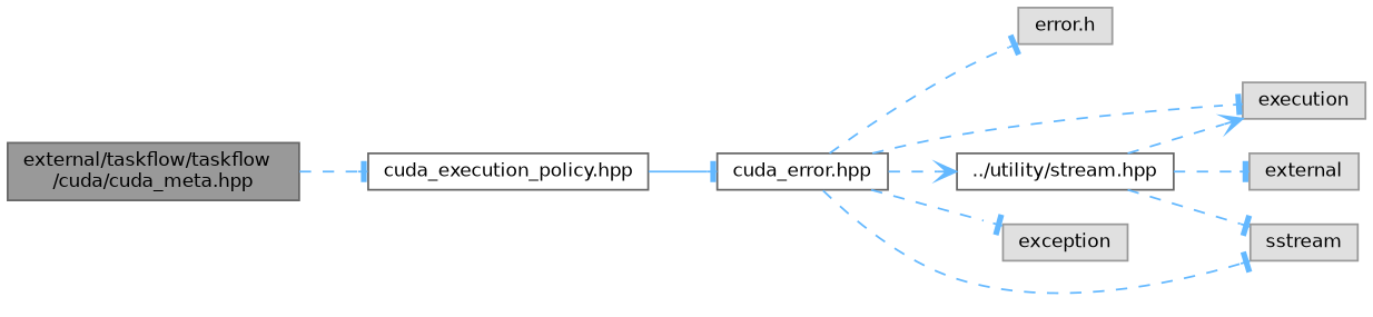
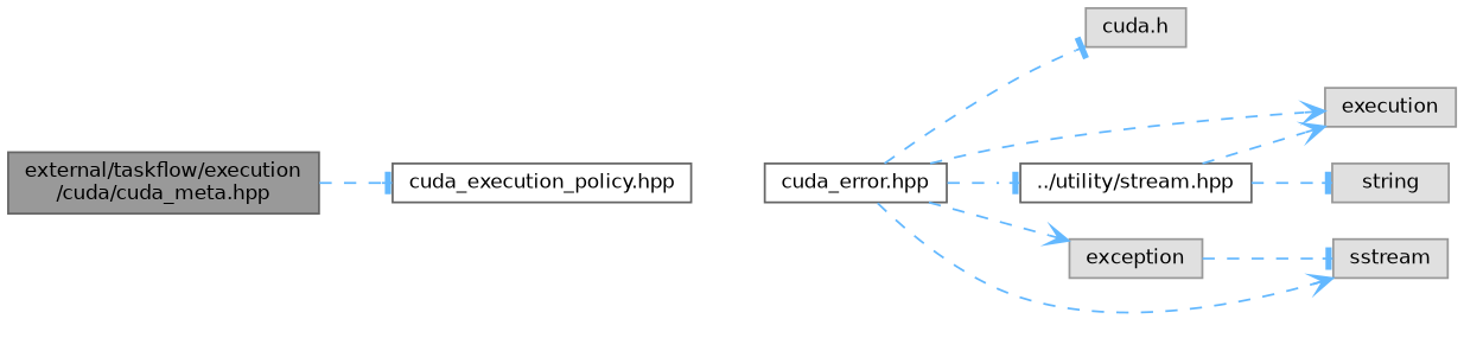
  digraph {
    rankdir=LR
    node [color=grey60 fillcolor="#E0E0E0" fontname=Helvetica fontsize=10 shape=box style=filled]
    edge [arrowhead=tee color=steelblue1 fontname=Helvetica fontsize=10 labelfontname=Helvetica labelfontsize=10 style=dashed]
-   n1 [color=gray40 fillcolor=grey60 fontcolor=black height=0.2 label="external/taskflow/taskflow\l/cuda/cuda_meta.hpp" width=0.4]
+   n1 [color=gray40 fillcolor=grey60 fontcolor=black height=0.2 label="external/taskflow/execution\l/cuda/cuda_meta.hpp" width=0.4]
    n2 [color=grey40 fillcolor=white height=0.2 label="cuda_execution_policy.hpp" width=0.4]
    n3 [color=grey40 fillcolor=white height=0.2 label="cuda_error.hpp" width=0.4]
-   n4 [height=0.2 label="error.h" width=0.4]
+   n4 [height=0.2 label="cuda.h" width=0.4]
    n5 [height=0.2 label=execution width=0.4]
    n6 [height=0.2 label=sstream width=0.4]
    n7 [height=0.2 label=exception width=0.4]
    n8 [color=grey40 fillcolor=white height=0.2 label="../utility/stream.hpp" width=0.4]
-   n9 [height=0.2 label=external width=0.4]
+   n9 [height=0.2 label=string width=0.4]
    n1 -> n2
-   n2 -> n3 [style=solid]
    n3 -> n4
-   n3 -> n5
-   n3 -> n6
-   n3 -> n7
-   n3 -> n8 [arrowhead=vee]
+   n3 -> n5 [arrowhead=vee]
+   n3 -> n6 [arrowhead=vee]
+   n3 -> n7 [arrowhead=vee]
+   n3 -> n8
    n8 -> n5 [arrowhead=vee]
-   n8 -> n6
+   n7 -> n6
    n8 -> n9
  }
